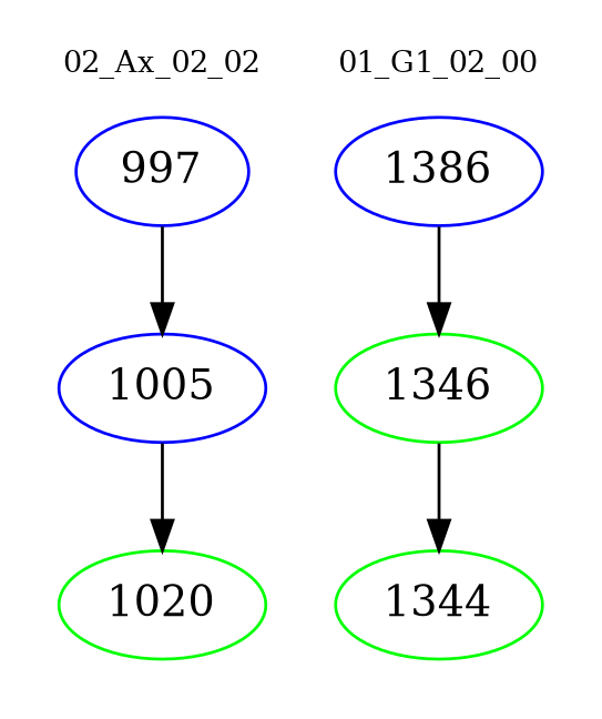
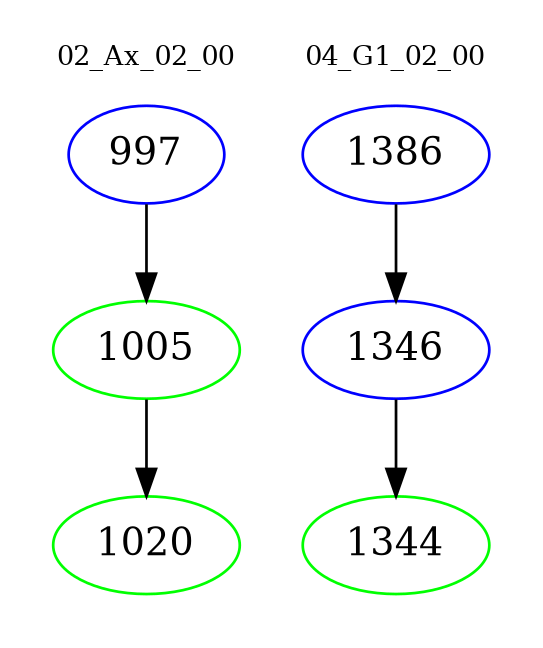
  digraph {
    fontname="DejaVu Serif"
    node [color=blue fontname="DejaVu Serif"]
    edge [color=black fontname="DejaVu Serif"]
    n1 [label=997]
-   n2 [label=1005]
+   n2 [color=green label=1005]
    n3 [color=green label=1020]
    n4 [label=1386]
-   n5 [color=green label=1346]
+   n5 [label=1346]
    n6 [color=green label=1344]
    subgraph cluster_1 {
      color=white
      fontsize=10
-     label="02_Ax_02_02"
+     label="02_Ax_02_00"
      n1
      n2
      n3
    }
    subgraph cluster_2 {
      color=white
      fontsize=10
-     label="01_G1_02_00"
+     label="04_G1_02_00"
      n4
      n5
      n6
    }
    n1 -> n2
    n2 -> n3
    n4 -> n5
    n5 -> n6
  }
